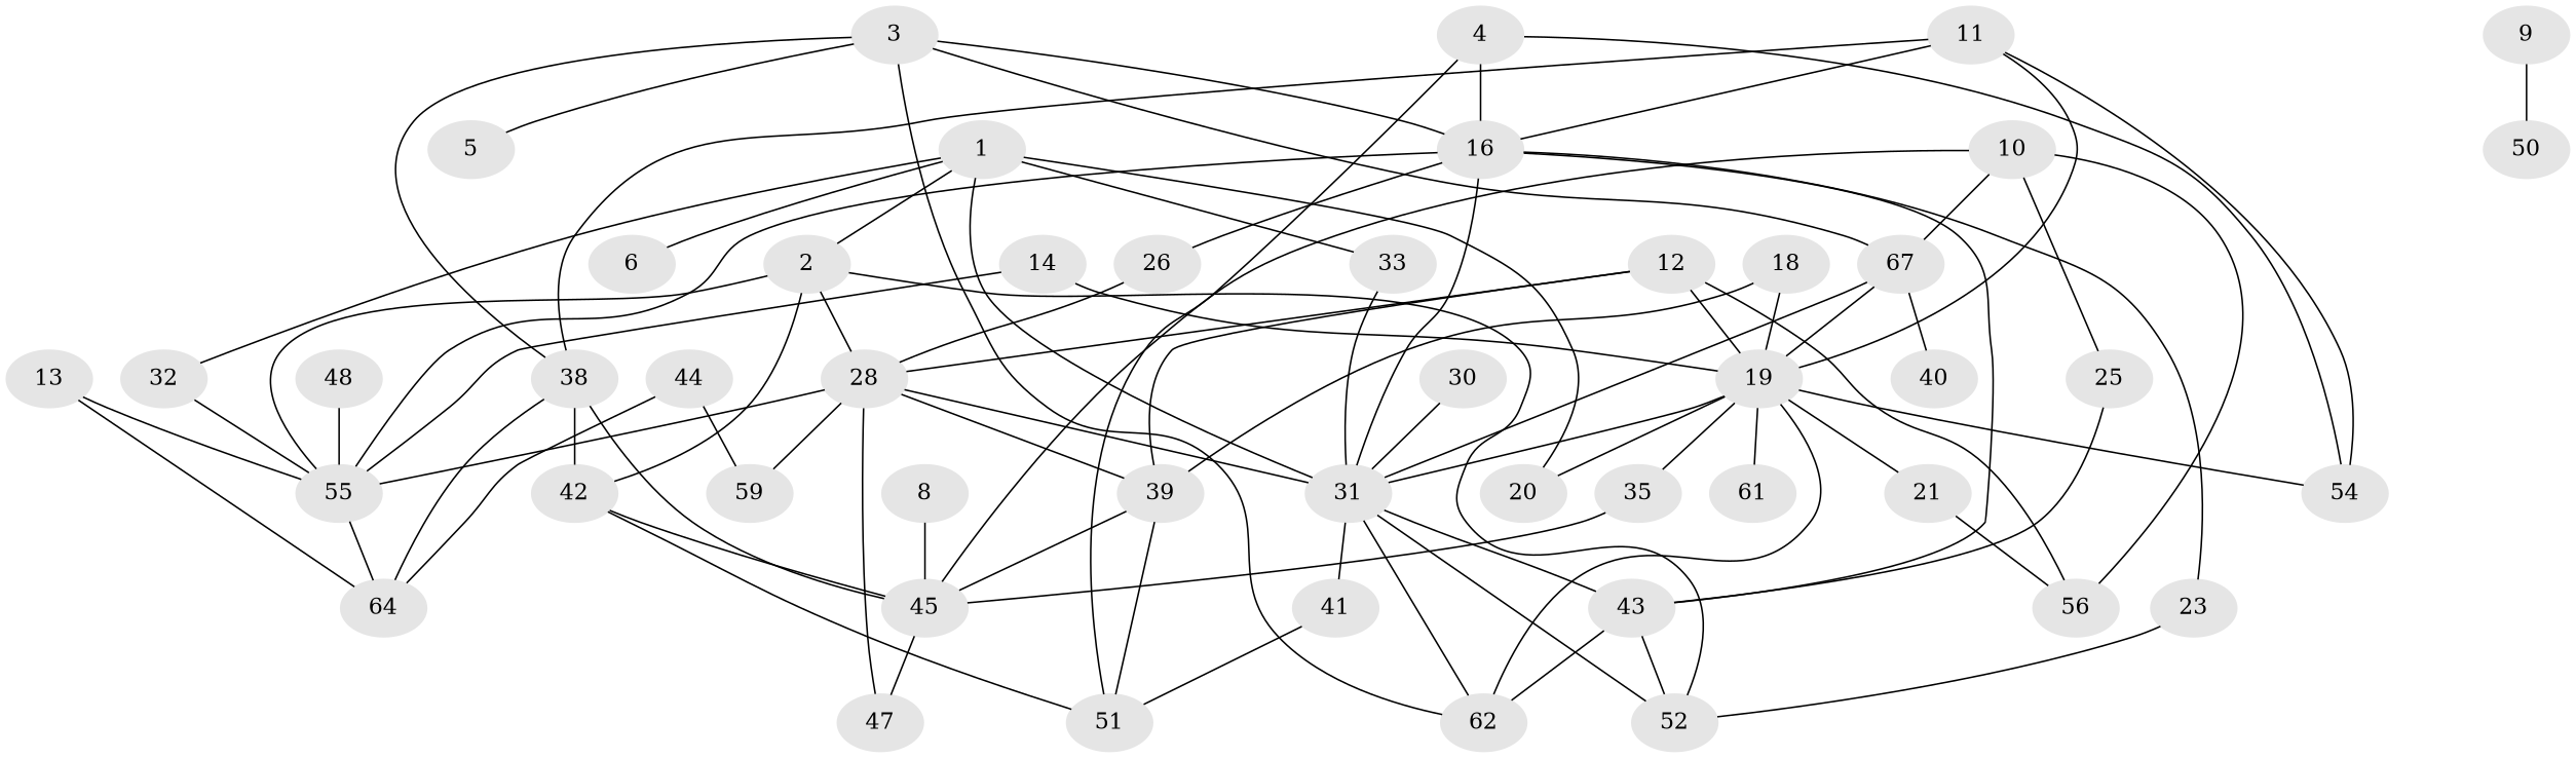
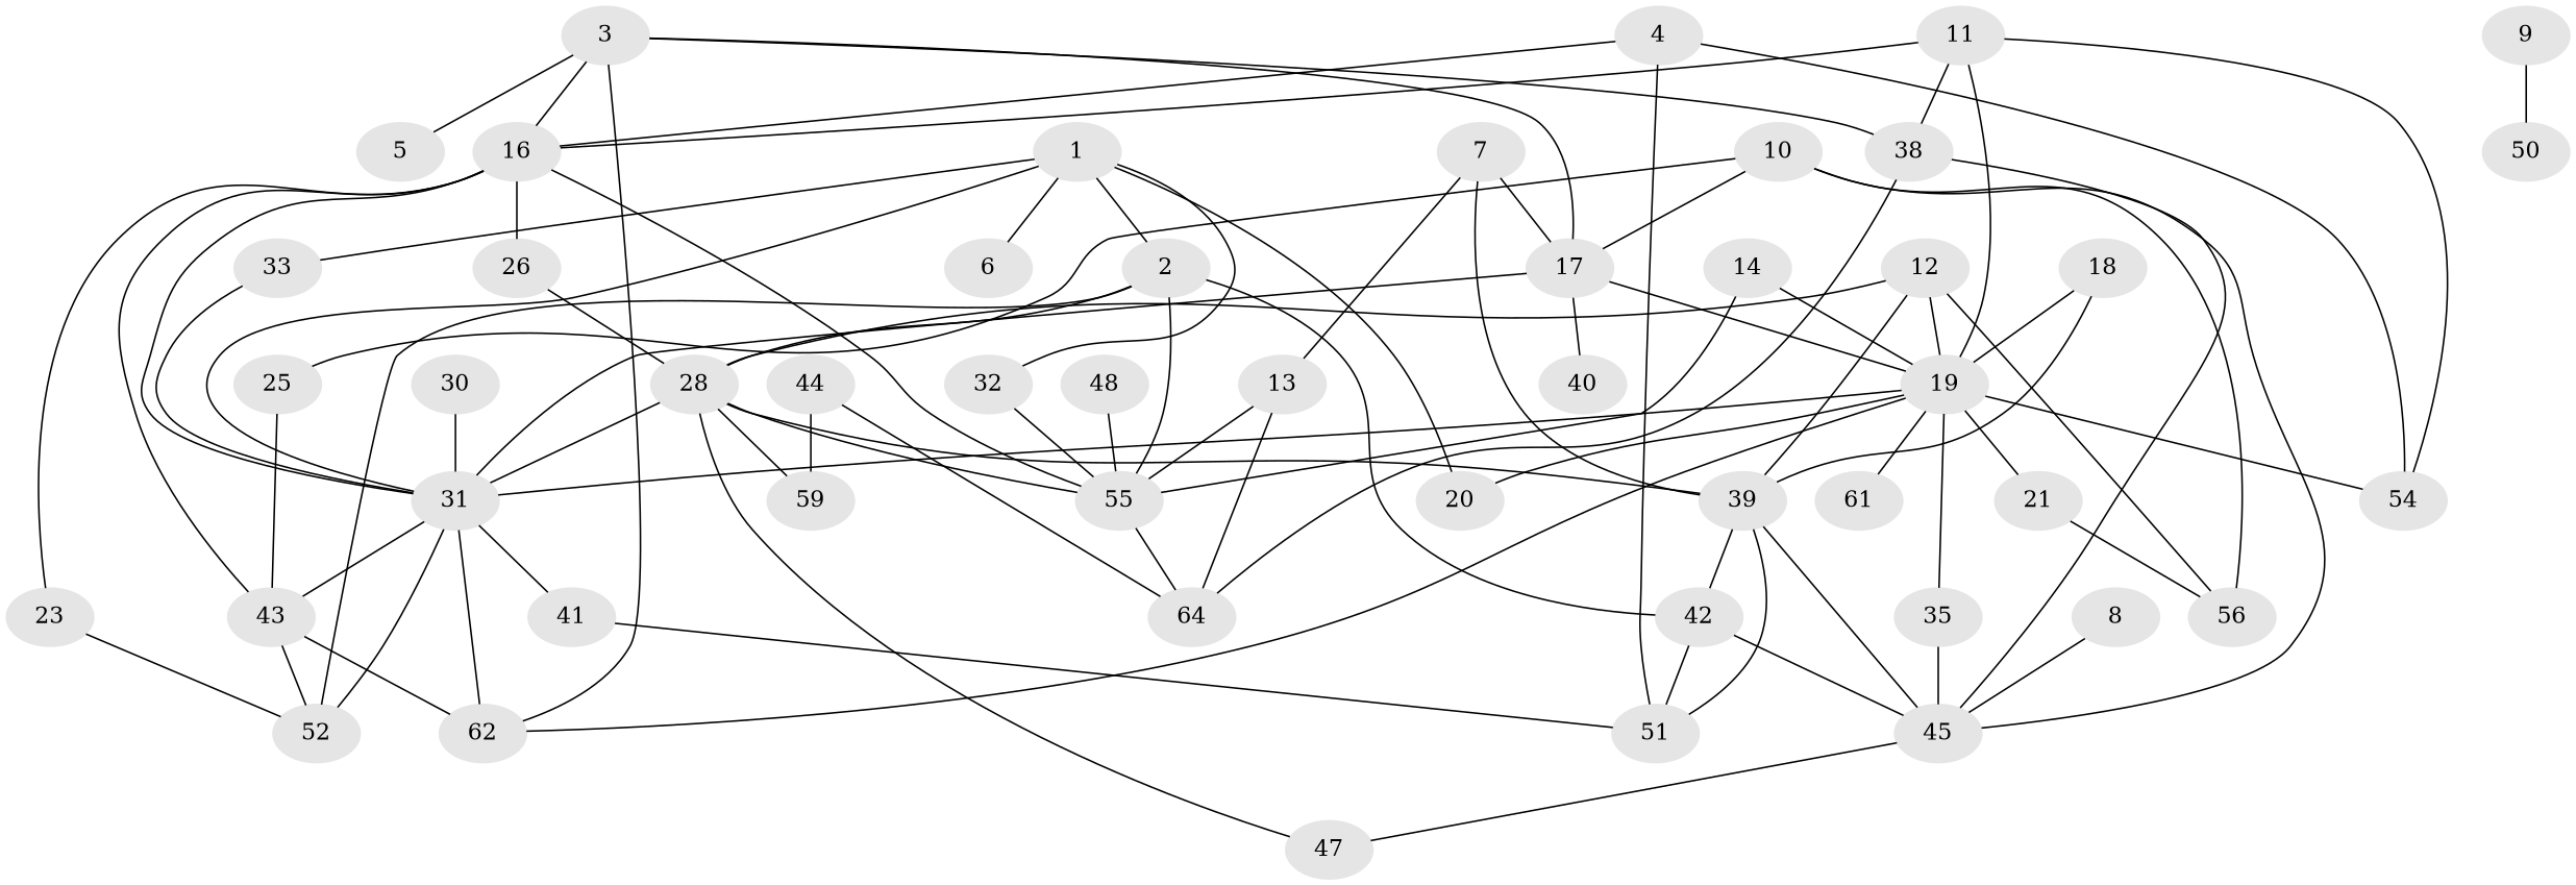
  graph {
    node [color=gray90 style=filled]
    1
    2
    6
    20
    31 [super="+37"]
    32
    33
    28 [super="+60"]
    42
    52
    55 [super="+58"]
    62
    43 [super="+65"]
    41
    39 [super="+63"]
    47
    59
    51 [super="+68"]
    45 [super="+49"]
    64
    3 [super="+15"]
    5
    16 [super="+22"]
-   17 [label=67]
+   17
    38
    23
    26
    19 [super="+24"]
    40
    4 [super="+46"]
    54 [super="+71"]
+   7
    13
    8
    9
    50
    10 [super="+29"]
    25
    56 [super="+66"]
    11
    21 [super="+34"]
    35
    61
    12
    14
    18
    30
    44
    48
    1 -- 2
    1 -- 6
    1 -- 20
    1 -- 31
    1 -- 32
    1 -- 33
    2 -- 28
    2 -- 42
    2 -- 52
    2 -- 55
    31 -- 52
    31 -- 62
    31 -- 43
    31 -- 41
    32 -- 55
    33 -- 31
    28 -- 31
    28 -- 55
    28 -- 39
    28 -- 47
    28 -- 59
    42 -- 51
    42 -- 45
    55 -- 64
    43 -- 52
    43 -- 62 [weight=2]
    41 -- 51
    39 -- 51
    39 -- 45
    45 -- 47
    3 -- 62
    3 -- 5
    3 -- 16
    3 -- 17
    3 -- 38
    16 -- 31
    16 -- 55
    16 -- 43
    16 -- 23
    16 -- 26
    17 -- 31
    17 -- 19
    17 -- 40
-   38 -- 42
+   39 -- 42
    38 -- 45
    38 -- 64
    23 -- 52
    26 -- 28
    19 -- 20
    19 -- 31
    19 -- 62
    19 -- 54
    19 -- 21
    19 -- 35
    19 -- 61
    4 -- 51
    4 -- 16
    4 -- 54
+   7 -- 39
+   7 -- 17
+   7 -- 13
    13 -- 55
    13 -- 64
    8 -- 45
    9 -- 50
    10 -- 45
    10 -- 17
    10 -- 25
    10 -- 56
    25 -- 43
    11 -- 16
    11 -- 38
    11 -- 19
    11 -- 54
    21 -- 56
    35 -- 45
    12 -- 28
    12 -- 39
    12 -- 19
    12 -- 56
    14 -- 55
    14 -- 19 [weight=2]
    18 -- 39
    18 -- 19
    30 -- 31
    44 -- 59
    44 -- 64
    48 -- 55
  }
